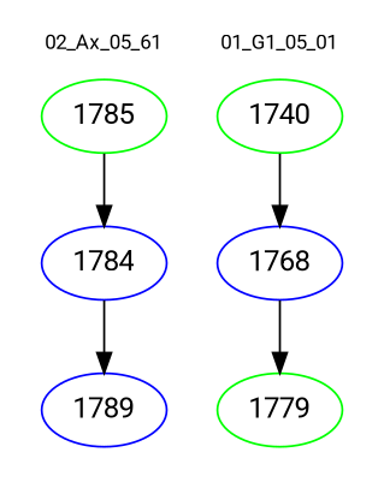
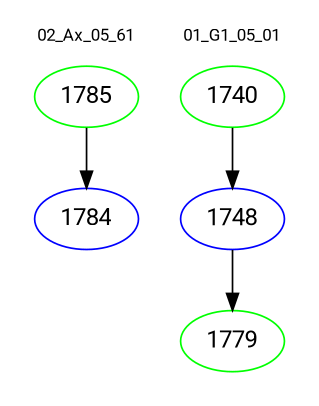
  digraph {
    fontname=Roboto
    node [color=green fontname=Roboto]
    edge [color=black fontname=Roboto]
    n1 [label=1785]
    n2 [color=blue label=1784]
-   n3 [color=blue label=1789]
    n4 [label=1740]
-   n5 [color=blue label=1768]
+   n5 [color=blue label=1748]
    n6 [label=1779]
    subgraph cluster_1 {
      color=white
      fontsize=10
      label="02_Ax_05_61"
      n1
      n2
-     n3
    }
    subgraph cluster_2 {
      color=white
      fontsize=10
      label="01_G1_05_01"
      n4
      n5
      n6
    }
    n1 -> n2
-   n2 -> n3
    n4 -> n5
    n5 -> n6
  }
